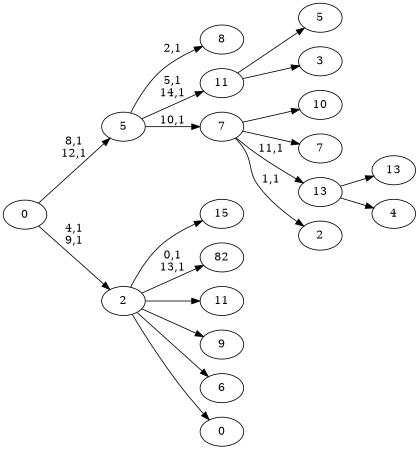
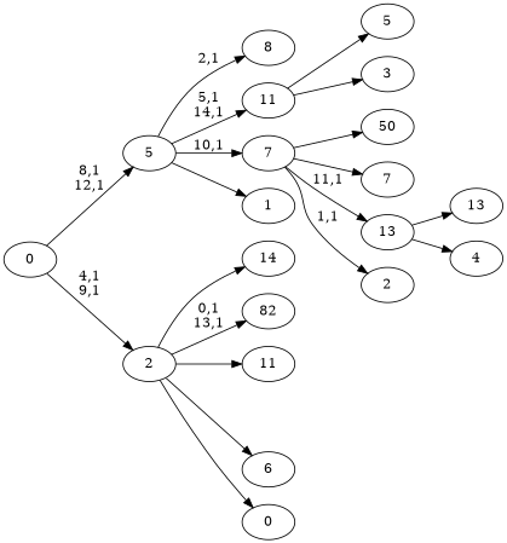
  digraph {
    rankdir=LR
-   n1 [label=15]
+   n1 [label=14]
    n2 [label=13]
    n3 [label=82]
    n4 [label=11]
-   n5 [label=10]
-   n6 [label=9]
+   n5 [label=50]
    n7 [label=8]
    n8 [label=7]
    n9 [label=6]
    n10 [label=5]
    n11 [label=4]
    13
    n13 [label=3]
    11
    n15 [label=2]
    7
+   n17 [label=1]
    5
    n19 [label=0]
    2
    0
    13 -> n2
    13 -> n11
    11 -> n10
    11 -> n13
    7 -> n5
    7 -> n8
    7 -> 13 [label="11,1"]
    7 -> n15 [label="1,1"]
    5 -> n7 [label="2,1"]
    5 -> 11 [label="5,1\n14,1"]
    5 -> 7 [label="10,1"]
+   5 -> n17
    2 -> n1
    2 -> n3 [label="0,1\n13,1"]
    2 -> n4
-   2 -> n6
    2 -> n9
    2 -> n19
    0 -> 5 [label="8,1\n12,1"]
    0 -> 2 [label="4,1\n9,1"]
  }
